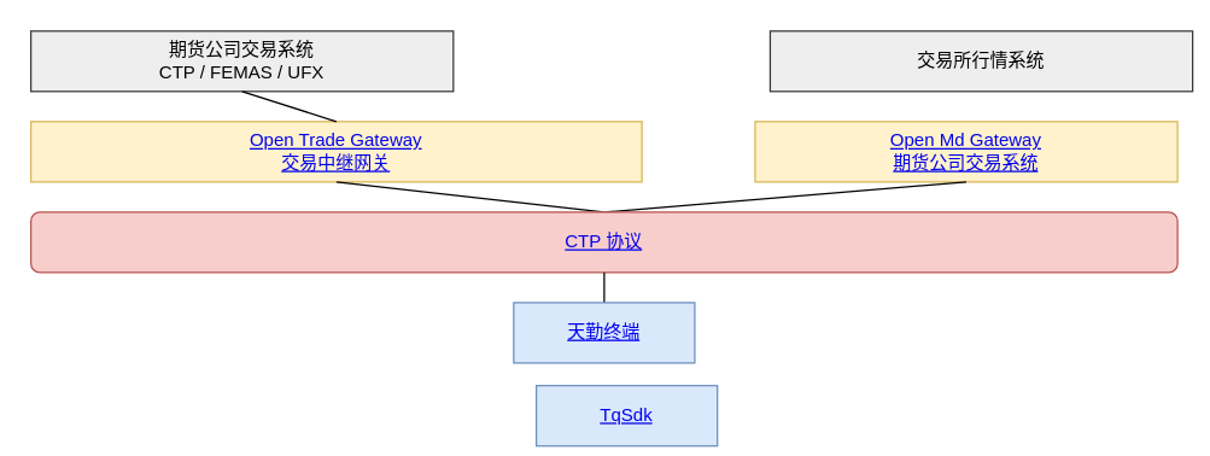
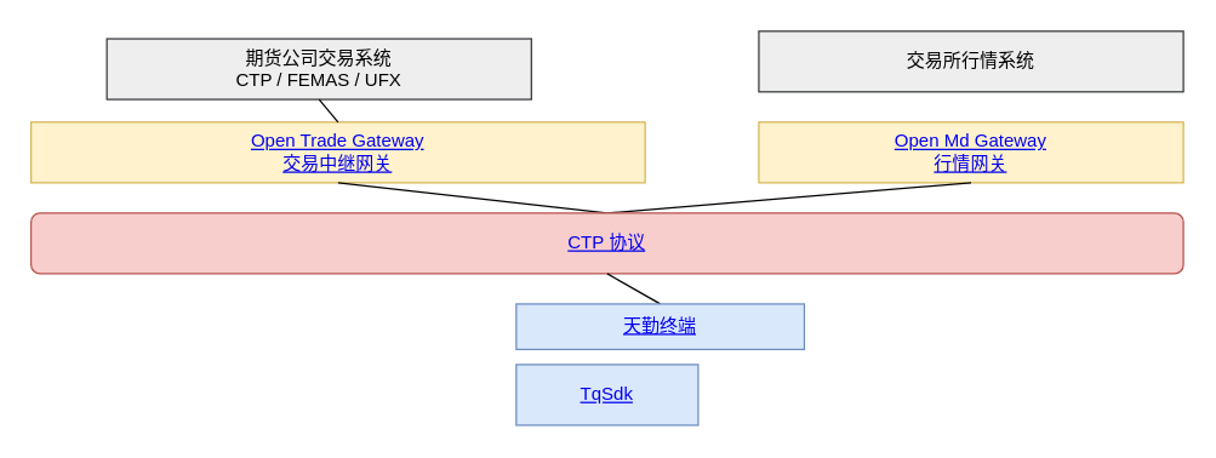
  <mxCell id="0" />
  <mxCell id="1" parent="0" />
- <mxCell id="2" value="&lt;div&gt;&lt;a href=&quot;https://github.com/shinnytech/open-md-gateway&quot;&gt;Open Md Gateway&lt;/a&gt;&lt;/div&gt;&lt;div&gt;&lt;a href=&quot;https://github.com/shinnytech/open-md-gateway&quot;&gt;期货公司交易系统&lt;/a&gt;&lt;/div&gt;" style="rounded=0;whiteSpace=wrap;html=1;fillColor=#fff2cc;strokeColor=#d6b656;" parent="1" vertex="1"><mxGeometry x="500" y="80" width="280" height="40" as="geometry" /></mxCell>
+ <mxCell id="2" value="&lt;div&gt;&lt;a href=&quot;https://github.com/shinnytech/open-md-gateway&quot;&gt;Open Md Gateway&lt;/a&gt;&lt;/div&gt;&lt;div&gt;&lt;a href=&quot;https://github.com/shinnytech/open-md-gateway&quot;&gt;行情网关&lt;/a&gt;&lt;/div&gt;" style="rounded=0;whiteSpace=wrap;html=1;fillColor=#fff2cc;strokeColor=#d6b656;" parent="1" vertex="1"><mxGeometry x="500" y="80" width="280" height="40" as="geometry" /></mxCell>
  <mxCell id="3" value="&lt;a href=&quot;https://github.com/shinnytech/open-trade-gateway&quot;&gt;Open Trade Gateway&lt;br&gt;交易中继网关&lt;/a&gt;&lt;br&gt;" style="rounded=0;whiteSpace=wrap;html=1;fillColor=#fff2cc;strokeColor=#d6b656;" parent="1" vertex="1"><mxGeometry x="20" y="80" width="405" height="40" as="geometry" /></mxCell>
- <mxCell id="4" value="期货公司交易系统&lt;br&gt;CTP / FEMAS / UFX&lt;br&gt;" style="rounded=0;whiteSpace=wrap;html=1;fillColor=#eeeeee;strokeColor=#36393d;" parent="1" vertex="1"><mxGeometry x="20" y="20" width="280" height="40" as="geometry" /></mxCell>
- <mxCell id="5" value="交易所行情系统&lt;br&gt;" style="rounded=0;whiteSpace=wrap;html=1;fillColor=#eeeeee;strokeColor=#36393d;" parent="1" vertex="1"><mxGeometry x="510" y="20" width="280" height="40" as="geometry" /></mxCell>
+ <mxCell id="4" value="期货公司交易系统&lt;br&gt;CTP / FEMAS / UFX&lt;br&gt;" style="rounded=0;whiteSpace=wrap;html=1;fillColor=#eeeeee;strokeColor=#36393d;" parent="1" vertex="1"><mxGeometry x="70" y="25" width="280" height="40" as="geometry" /></mxCell>
+ <mxCell id="5" value="交易所行情系统&lt;br&gt;" style="rounded=0;whiteSpace=wrap;html=1;fillColor=#eeeeee;strokeColor=#36393d;" parent="1" vertex="1"><mxGeometry x="500" y="20" width="280" height="40" as="geometry" /></mxCell>
  <mxCell id="6" style="edgeStyle=none;rounded=0;html=1;exitX=0.5;exitY=0;entryX=0.5;entryY=1;jettySize=auto;orthogonalLoop=1;endArrow=none;endFill=0;" parent="1" source="3" target="4" edge="1"><mxGeometry relative="1" as="geometry"><mxPoint x="110" y="120" as="sourcePoint" /><mxPoint x="60" y="-40" as="targetPoint" /></mxGeometry></mxCell>
  <mxCell id="7" style="edgeStyle=none;rounded=0;html=1;exitX=0.5;exitY=0;entryX=0.5;entryY=1;startArrow=none;startFill=0;endArrow=none;endFill=0;jettySize=auto;orthogonalLoop=1;" parent="1" source="9" target="3" edge="1"><mxGeometry relative="1" as="geometry" /></mxCell>
  <mxCell id="8" style="edgeStyle=none;rounded=0;html=1;exitX=0.5;exitY=0;entryX=0.5;entryY=1;startArrow=none;startFill=0;endArrow=none;endFill=0;jettySize=auto;orthogonalLoop=1;" parent="1" source="9" target="2" edge="1"><mxGeometry relative="1" as="geometry" /></mxCell>
  <mxCell id="9" value="&lt;a href=&quot;https://github.com/shinnytech/diff&quot;&gt;CTP 协议&lt;/a&gt;" style="rounded=1;whiteSpace=wrap;html=1;fillColor=#f8cecc;strokeColor=#b85450;" parent="1" vertex="1"><mxGeometry x="20" y="140" width="760" height="40" as="geometry" /></mxCell>
  <mxCell id="10" style="edgeStyle=none;rounded=0;html=1;exitX=0.5;exitY=0;entryX=0.5;entryY=1;startArrow=none;startFill=0;endArrow=none;endFill=0;jettySize=auto;orthogonalLoop=1;entryDx=0;entryDy=0;" parent="1" source="11" target="9" edge="1"><mxGeometry relative="1" as="geometry"><mxPoint x="590" y="220" as="sourcePoint" /></mxGeometry></mxCell>
- <mxCell id="11" value="&lt;a href=&quot;http://www.tq18.cn&quot;&gt;天勤终端&lt;/a&gt;" style="rounded=0;whiteSpace=wrap;html=1;fillColor=#dae8fc;strokeColor=#6c8ebf;" parent="1" vertex="1"><mxGeometry x="340" y="200" width="120" height="40" as="geometry" /></mxCell>
- <mxCell id="12" value="&lt;a href=&quot;https://github.com/shinnytech/tqsdk-python&quot;&gt;TqSdk&lt;/a&gt;&lt;br&gt;" style="rounded=0;whiteSpace=wrap;html=1;fillColor=#dae8fc;strokeColor=#6c8ebf;" parent="1" vertex="1"><mxGeometry x="355" y="255" width="120" height="40" as="geometry" /></mxCell>
+ <mxCell id="11" value="&lt;a href=&quot;http://www.tq18.cn&quot;&gt;天勤终端&lt;/a&gt;" style="rounded=0;whiteSpace=wrap;html=1;fillColor=#dae8fc;strokeColor=#6c8ebf;" parent="1" vertex="1"><mxGeometry x="340" y="200" width="190" height="30" as="geometry" /></mxCell>
+ <mxCell id="12" value="&lt;a href=&quot;https://github.com/shinnytech/tqsdk-python&quot;&gt;TqSdk&lt;/a&gt;&lt;br&gt;" style="rounded=0;whiteSpace=wrap;html=1;fillColor=#dae8fc;strokeColor=#6c8ebf;" parent="1" vertex="1"><mxGeometry x="340" y="240" width="120" height="40" as="geometry" /></mxCell>
